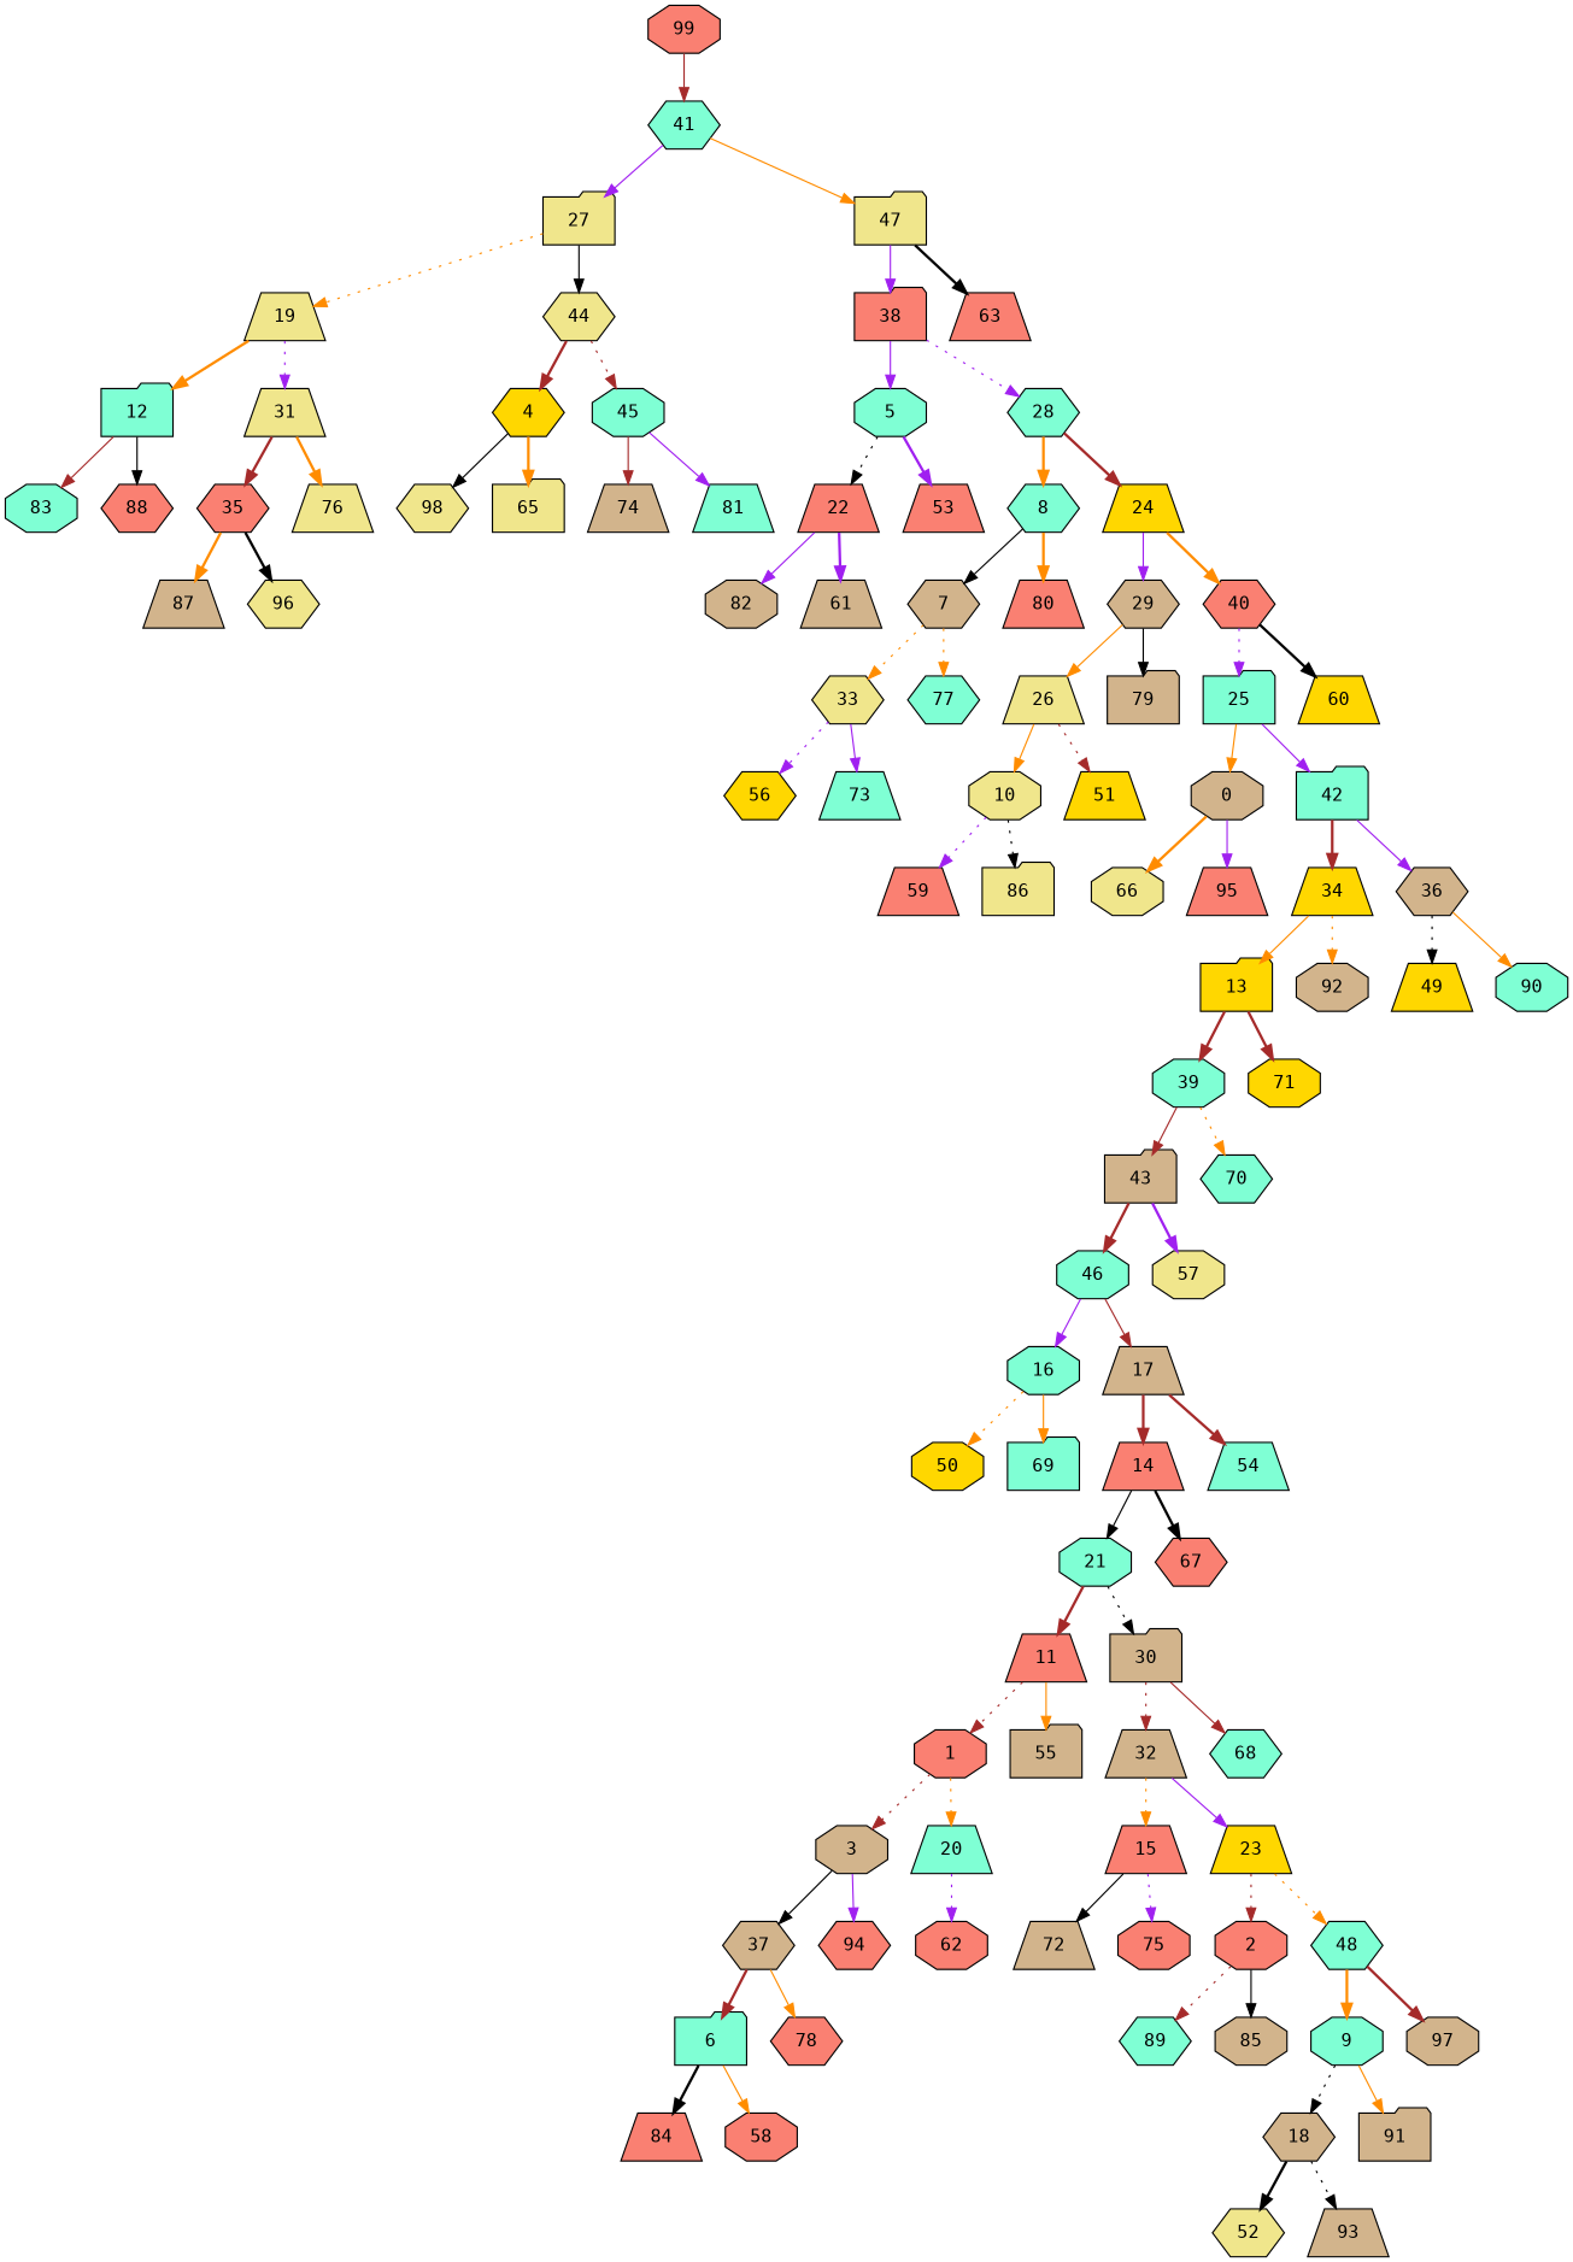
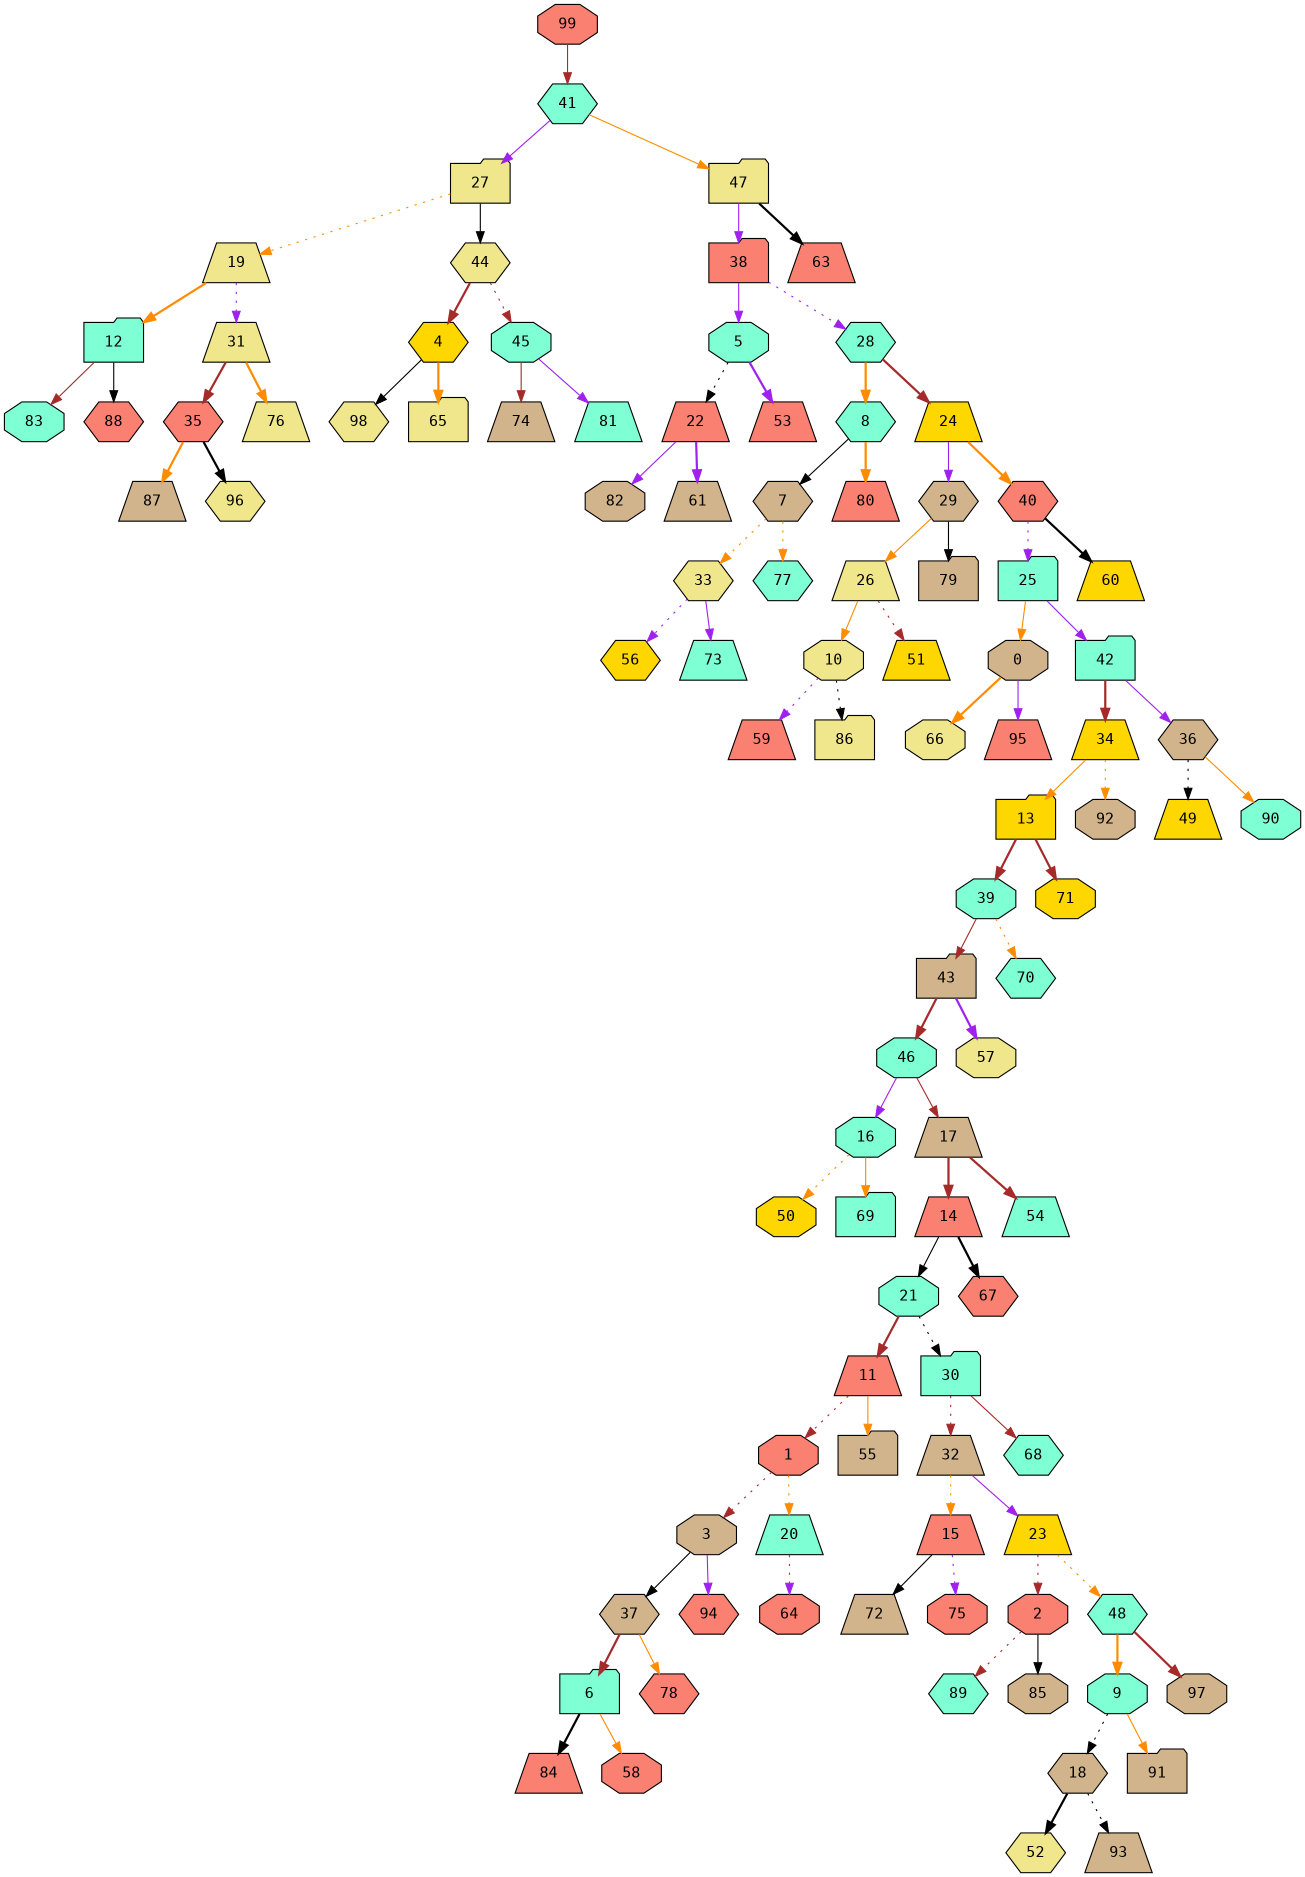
  digraph {
    fontname="DejaVu Sans Mono"
    node [fillcolor=aquamarine fontname="DejaVu Sans Mono" shape=trapezium style=filled]
    edge [color=darkorange fontname="DejaVu Sans Mono" style=solid]
    n1 [fillcolor=tan label=0 shape=octagon]
    n2 [fillcolor=khaki label=66 shape=octagon]
    n3 [fillcolor=salmon label=95]
    n4 [fillcolor=salmon label=1 shape=octagon]
    n5 [fillcolor=tan label=3 shape=octagon]
    n6 [label=20]
    n7 [fillcolor=tan label=37 shape=hexagon]
    n8 [fillcolor=salmon label=94 shape=hexagon]
-   n9 [fillcolor=salmon label=62 shape=octagon]
+   n9 [fillcolor=salmon label=64 shape=octagon]
    n10 [fillcolor=salmon label=2 shape=octagon]
    n11 [label=89 shape=hexagon]
    n12 [fillcolor=tan label=85 shape=octagon]
    n13 [label=6 shape=folder]
    n14 [fillcolor=salmon label=78 shape=hexagon]
    n15 [fillcolor=gold label=4 shape=hexagon]
    n16 [fillcolor=khaki label=98 shape=hexagon]
    n17 [fillcolor=khaki label=65 shape=folder]
    n18 [label=5 shape=octagon]
    n19 [fillcolor=salmon label=22]
    n20 [fillcolor=salmon label=53]
    n21 [fillcolor=tan label=82 shape=octagon]
    n22 [fillcolor=tan label=61]
    n23 [fillcolor=salmon label=84]
    n24 [fillcolor=salmon label=58 shape=octagon]
    n25 [fillcolor=tan label=7 shape=hexagon]
    n26 [fillcolor=khaki label=33 shape=hexagon]
    n27 [label=77 shape=hexagon]
    n28 [fillcolor=gold label=56 shape=hexagon]
    n29 [label=73]
    n30 [label=8 shape=hexagon]
    n31 [fillcolor=salmon label=80]
    n32 [label=9 shape=octagon]
    n33 [fillcolor=tan label=18 shape=hexagon]
    n34 [fillcolor=tan label=91 shape=folder]
    n35 [fillcolor=khaki label=52 shape=hexagon]
    n36 [fillcolor=tan label=93]
    n37 [fillcolor=khaki label=10 shape=octagon]
    n38 [fillcolor=salmon label=59]
    n39 [fillcolor=khaki label=86 shape=folder]
    n40 [fillcolor=salmon label=11]
    n41 [fillcolor=tan label=55 shape=folder]
    n42 [label=12 shape=folder]
    n43 [label=83 shape=octagon]
    n44 [fillcolor=salmon label=88 shape=hexagon]
    n45 [fillcolor=gold label=13 shape=folder]
    n46 [label=39 shape=octagon]
    n47 [fillcolor=gold label=71 shape=octagon]
    n48 [fillcolor=tan label=43 shape=folder]
    n49 [label=70 shape=hexagon]
    n50 [fillcolor=salmon label=14]
    n51 [label=21 shape=octagon]
    n52 [fillcolor=salmon label=67 shape=hexagon]
-   n53 [fillcolor=tan label=30 shape=folder]
+   n53 [label=30 shape=folder]
    n54 [fillcolor=salmon label=15]
    n55 [fillcolor=tan label=72]
    n56 [fillcolor=salmon label=75 shape=octagon]
    n57 [label=16 shape=octagon]
    n58 [fillcolor=gold label=50 shape=octagon]
    n59 [label=69 shape=folder]
    n60 [fillcolor=tan label=17]
    n61 [label=54]
    n62 [fillcolor=khaki label=19]
    n63 [fillcolor=khaki label=31]
    n64 [fillcolor=salmon label=35 shape=hexagon]
    n65 [fillcolor=khaki label=76]
    n66 [fillcolor=tan label=32]
    n67 [label=68 shape=hexagon]
    n68 [fillcolor=gold label=23]
    n69 [label=48 shape=hexagon]
    n70 [fillcolor=tan label=97 shape=octagon]
    n71 [fillcolor=gold label=24]
    n72 [fillcolor=tan label=29 shape=hexagon]
    n73 [fillcolor=salmon label=40 shape=hexagon]
    n74 [fillcolor=khaki label=26]
    n75 [fillcolor=tan label=79 shape=folder]
    n76 [label=25 shape=folder]
    n77 [fillcolor=gold label=60]
    n78 [label=42 shape=folder]
    n79 [fillcolor=gold label=34]
    n80 [fillcolor=tan label=36 shape=hexagon]
    n81 [fillcolor=gold label=51]
    n82 [fillcolor=khaki label=27 shape=folder]
    n83 [fillcolor=khaki label=44 shape=hexagon]
    n84 [label=45 shape=octagon]
    n85 [label=28 shape=hexagon]
    n86 [fillcolor=tan label=87]
    n87 [fillcolor=khaki label=96 shape=hexagon]
    n88 [fillcolor=tan label=92 shape=octagon]
    n89 [fillcolor=gold label=49]
    n90 [label=90 shape=octagon]
    n91 [fillcolor=salmon label=38 shape=folder]
    n92 [label=46 shape=octagon]
    n93 [fillcolor=khaki label=57 shape=octagon]
    n94 [label=41 shape=hexagon]
    n95 [fillcolor=khaki label=47 shape=folder]
    n96 [fillcolor=salmon label=63]
    n97 [fillcolor=tan label=74]
    n98 [label=81]
    n99 [fillcolor=salmon label=99 shape=octagon]
    n1 -> n2 [style=bold]
    n1 -> n3 [color=purple]
    n4 -> n5 [color=brown style=dotted]
    n4 -> n6 [style=dotted]
    n5 -> n7 [color=black]
    n5 -> n8 [color=purple]
    n6 -> n9 [color=purple style=dotted]
    n7 -> n13 [color=brown style=bold]
    n7 -> n14
    n10 -> n11 [color=brown style=dotted]
    n10 -> n12 [color=black]
    n13 -> n23 [color=black style=bold]
    n13 -> n24
    n15 -> n16 [color=black]
    n15 -> n17 [style=bold]
    n18 -> n19 [color=black style=dotted]
    n18 -> n20 [color=purple style=bold]
    n19 -> n21 [color=purple]
    n19 -> n22 [color=purple style=bold]
    n25 -> n26 [style=dotted]
    n25 -> n27 [style=dotted]
    n26 -> n28 [color=purple style=dotted]
    n26 -> n29 [color=purple]
    n30 -> n25 [color=black]
    n30 -> n31 [style=bold]
    n32 -> n33 [color=black style=dotted]
    n32 -> n34
    n33 -> n35 [color=black style=bold]
    n33 -> n36 [color=black style=dotted]
    n37 -> n38 [color=purple style=dotted]
    n37 -> n39 [color=black style=dotted]
    n40 -> n4 [color=brown style=dotted]
    n40 -> n41
    n42 -> n43 [color=brown]
    n42 -> n44 [color=black]
    n45 -> n46 [color=brown style=bold]
    n45 -> n47 [color=brown style=bold]
    n46 -> n48 [color=brown]
    n46 -> n49 [style=dotted]
    n48 -> n92 [color=brown style=bold]
    n48 -> n93 [color=purple style=bold]
    n50 -> n51 [color=black]
    n50 -> n52 [color=black style=bold]
    n51 -> n40 [color=brown style=bold]
    n51 -> n53 [color=black style=dotted]
    n53 -> n66 [color=brown style=dotted]
    n53 -> n67 [color=brown]
    n54 -> n55 [color=black]
    n54 -> n56 [color=purple style=dotted]
    n57 -> n58 [style=dotted]
    n57 -> n59
    n60 -> n50 [color=brown style=bold]
    n60 -> n61 [color=brown style=bold]
    n62 -> n42 [style=bold]
    n62 -> n63 [color=purple style=dotted]
    n63 -> n64 [color=brown style=bold]
    n63 -> n65 [style=bold]
    n64 -> n86 [style=bold]
    n64 -> n87 [color=black style=bold]
    n66 -> n54 [style=dotted]
    n66 -> n68 [color=purple]
    n68 -> n10 [color=brown style=dotted]
    n68 -> n69 [style=dotted]
    n69 -> n32 [style=bold]
    n69 -> n70 [color=brown style=bold]
    n71 -> n72 [color=purple]
    n71 -> n73 [style=bold]
    n72 -> n74
    n72 -> n75 [color=black]
    n73 -> n76 [color=purple style=dotted]
    n73 -> n77 [color=black style=bold]
    n74 -> n37
    n74 -> n81 [color=brown style=dotted]
    n76 -> n1
    n76 -> n78 [color=purple]
    n78 -> n79 [color=brown style=bold]
    n78 -> n80 [color=purple]
    n79 -> n45
    n79 -> n88 [style=dotted]
    n80 -> n89 [color=black style=dotted]
    n80 -> n90
    n82 -> n62 [style=dotted]
    n82 -> n83 [color=black]
    n83 -> n15 [color=brown style=bold]
    n83 -> n84 [color=brown style=dotted]
    n84 -> n97 [color=brown]
    n84 -> n98 [color=purple]
    n85 -> n30 [style=bold]
    n85 -> n71 [color=brown style=bold]
    n91 -> n18 [color=purple]
    n91 -> n85 [color=purple style=dotted]
    n92 -> n57 [color=purple]
    n92 -> n60 [color=brown]
    n94 -> n82 [color=purple]
    n94 -> n95
    n95 -> n91 [color=purple]
    n95 -> n96 [color=black style=bold]
    n99 -> n94 [color=brown]
  }
